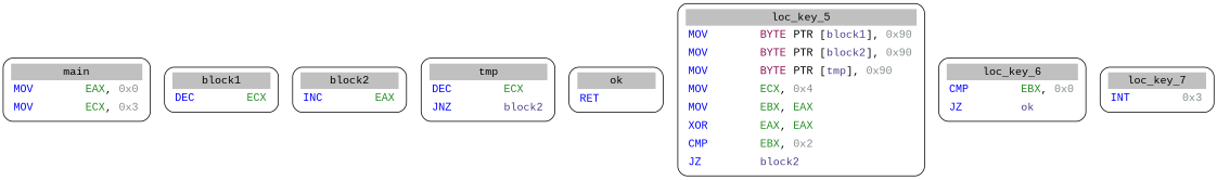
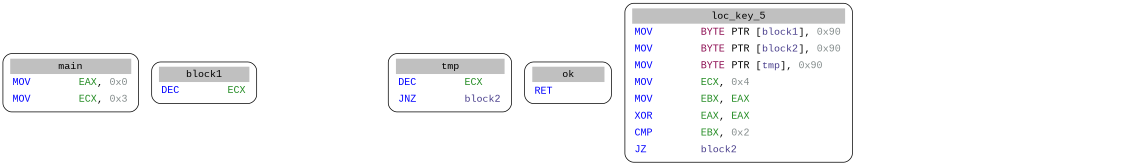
  digraph {
    node [fontname="Courier New" shape=Mrecord]
    n1 [label=<<table border="0" cellborder="0" cellpadding="3"><tr><td align="center" colspan="2" bgcolor="grey">main</td></tr><tr><td align="left"><font color="blue1">MOV        </font><font color="forestgreen">EAX</font>, <font color="azure4">0x0</font></td></tr><tr><td align="left"><font color="blue1">MOV        </font><font color="forestgreen">ECX</font>, <font color="azure4">0x3</font></td></tr></table>>]
    n2 [label=<<table border="0" cellborder="0" cellpadding="3"><tr><td align="center" colspan="2" bgcolor="grey">block1</td></tr><tr><td align="left"><font color="blue1">DEC        </font><font color="forestgreen">ECX</font></td></tr></table>>]
-   n3 [label=<<table border="0" cellborder="0" cellpadding="3"><tr><td align="center" colspan="2" bgcolor="grey">block2</td></tr><tr><td align="left"><font color="blue1">INC        </font><font color="forestgreen">EAX</font></td></tr></table>>]
    n4 [label=<<table border="0" cellborder="0" cellpadding="3"><tr><td align="center" colspan="2" bgcolor="grey">tmp</td></tr><tr><td align="left"><font color="blue1">DEC        </font><font color="forestgreen">ECX</font></td></tr><tr><td align="left"><font color="blue1">JNZ        </font><font color="darkslateblue">block2</font></td></tr></table>>]
    n5 [label=<<table border="0" cellborder="0" cellpadding="3"><tr><td align="center" colspan="2" bgcolor="grey">ok</td></tr><tr><td align="left"><font color="blue1">RET        </font></td></tr></table>>]
    n6 [label=<<table border="0" cellborder="0" cellpadding="3"><tr><td align="center" colspan="2" bgcolor="grey">loc_key_5</td></tr><tr><td align="left"><font color="blue1">MOV        </font><font color="deeppink4">BYTE</font> PTR [<font color="darkslateblue">block1</font>], <font color="azure4">0x90</font></td></tr><tr><td align="left"><font color="blue1">MOV        </font><font color="deeppink4">BYTE</font> PTR [<font color="darkslateblue">block2</font>], <font color="azure4">0x90</font></td></tr><tr><td align="left"><font color="blue1">MOV        </font><font color="deeppink4">BYTE</font> PTR [<font color="darkslateblue">tmp</font>], <font color="azure4">0x90</font></td></tr><tr><td align="left"><font color="blue1">MOV        </font><font color="forestgreen">ECX</font>, <font color="azure4">0x4</font></td></tr><tr><td align="left"><font color="blue1">MOV        </font><font color="forestgreen">EBX</font>, <font color="forestgreen">EAX</font></td></tr><tr><td align="left"><font color="blue1">XOR        </font><font color="forestgreen">EAX</font>, <font color="forestgreen">EAX</font></td></tr><tr><td align="left"><font color="blue1">CMP        </font><font color="forestgreen">EBX</font>, <font color="azure4">0x2</font></td></tr><tr><td align="left"><font color="blue1">JZ         </font><font color="darkslateblue">block2</font></td></tr></table>>]
-   n7 [label=<<table border="0" cellborder="0" cellpadding="3"><tr><td align="center" colspan="2" bgcolor="grey">loc_key_6</td></tr><tr><td align="left"><font color="blue1">CMP        </font><font color="forestgreen">EBX</font>, <font color="azure4">0x0</font></td></tr><tr><td align="left"><font color="blue1">JZ         </font><font color="darkslateblue">ok</font></td></tr></table>>]
-   n8 [label=<<table border="0" cellborder="0" cellpadding="3"><tr><td align="center" colspan="2" bgcolor="grey">loc_key_7</td></tr><tr><td align="left"><font color="blue1">INT        </font><font color="azure4">0x3</font></td></tr></table>>]
  }
